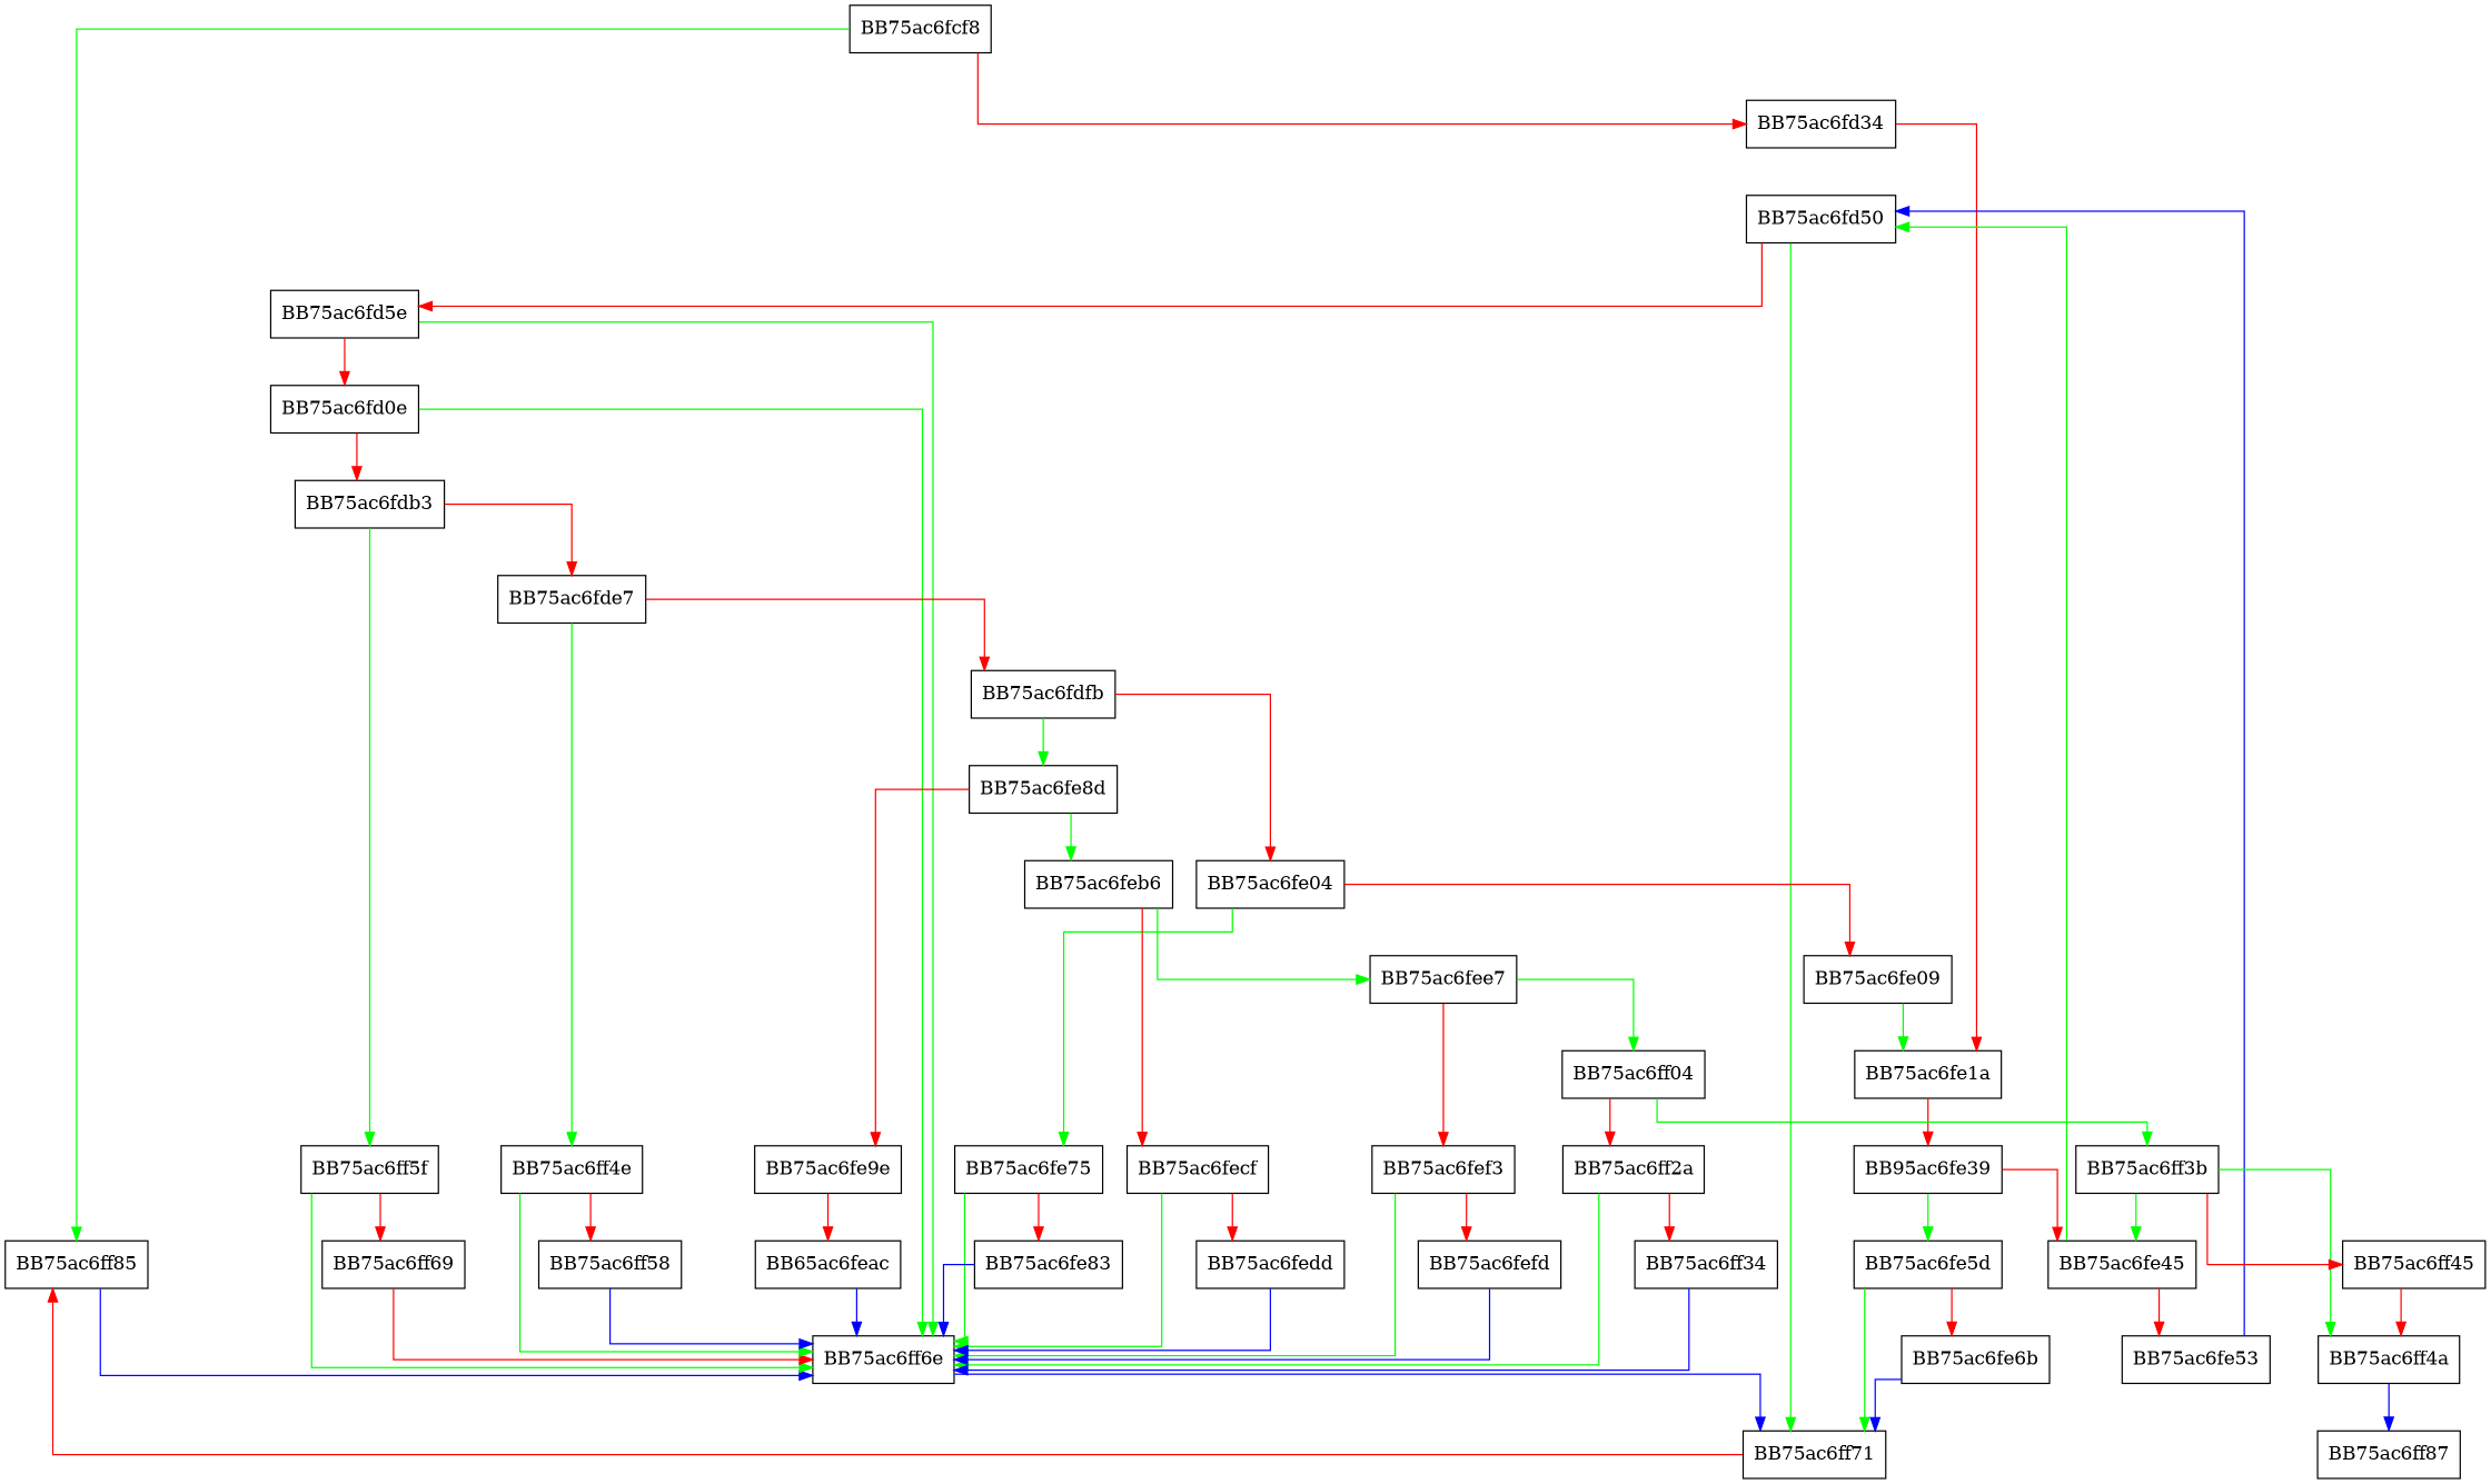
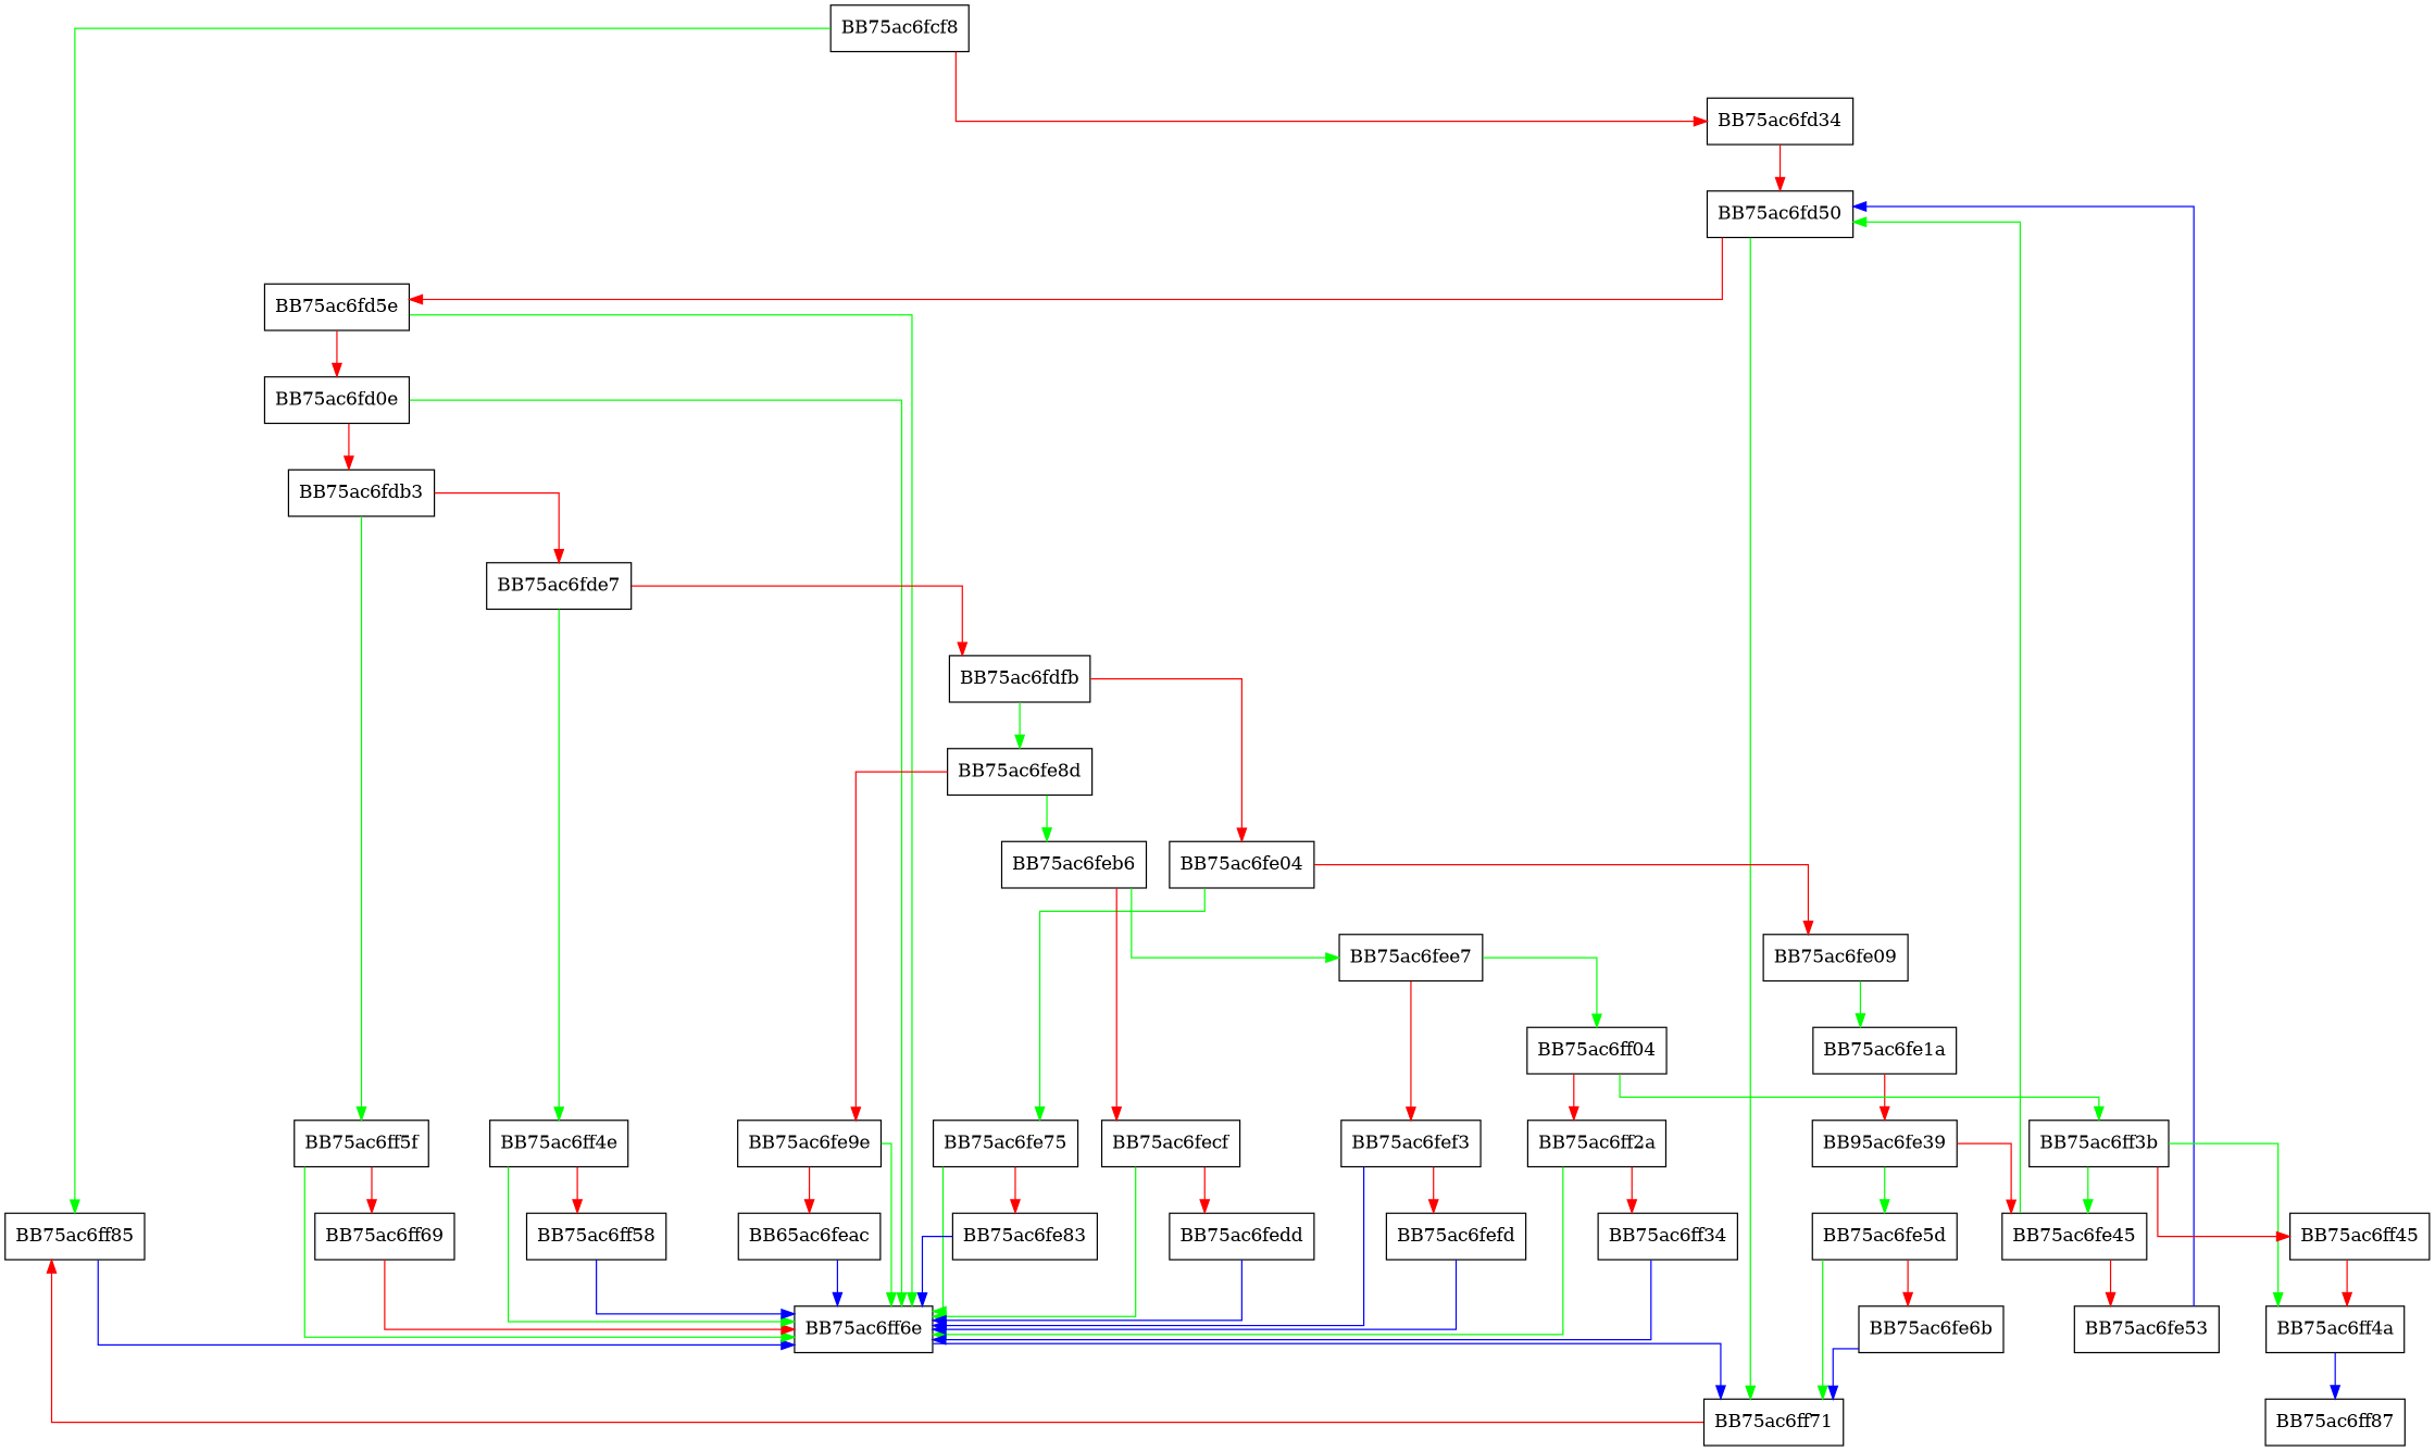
  digraph {
    splines=ortho
    node [shape=box]
    edge [color=red]
    BB75ac6fcf8
    BB75ac6ff85
    BB75ac6fd34
    BB75ac6ff6e
    BB75ac6fd50
    BB75ac6ff71
    BB75ac6fd5e
    n8 [label=BB75ac6fd0e]
    BB75ac6fdb3
    BB75ac6ff5f
    BB75ac6fde7
    BB75ac6ff69
    BB75ac6ff4e
    BB75ac6fdfb
    BB75ac6ff58
    BB75ac6fe8d
    BB75ac6fe04
    BB75ac6feb6
    BB75ac6fe9e
    BB75ac6fe75
    BB75ac6fe09
    BB75ac6fee7
    BB75ac6fecf
    n24 [label=BB65ac6feac]
    BB75ac6fe83
    BB75ac6fe1a
    n27 [label=BB95ac6fe39]
    BB75ac6fe45
    BB75ac6fe53
    BB75ac6fe5d
    BB75ac6fe6b
    BB75ac6ff04
    BB75ac6fef3
    BB75ac6fedd
    BB75ac6ff3b
    BB75ac6ff2a
    BB75ac6fefd
    BB75ac6ff4a
    BB75ac6ff45
    BB75ac6ff34
    BB75ac6ff87
    BB75ac6fcf8 -> BB75ac6ff85 [color=green]
    BB75ac6fcf8 -> BB75ac6fd34
    BB75ac6ff85 -> BB75ac6ff6e [color=blue]
-   BB75ac6fd34 -> BB75ac6fe1a
+   BB75ac6fd34 -> BB75ac6fd50
    BB75ac6ff6e -> BB75ac6ff71 [color=blue]
    BB75ac6fd50 -> BB75ac6ff71 [color=green]
    BB75ac6fd50 -> BB75ac6fd5e
    BB75ac6ff71 -> BB75ac6ff85
    BB75ac6fd5e -> BB75ac6ff6e [color=green]
    BB75ac6fd5e -> n8
    n8 -> BB75ac6ff6e [color=green]
    n8 -> BB75ac6fdb3
    BB75ac6fdb3 -> BB75ac6ff5f [color=green]
    BB75ac6fdb3 -> BB75ac6fde7
    BB75ac6ff5f -> BB75ac6ff6e [color=green]
    BB75ac6ff5f -> BB75ac6ff69
    BB75ac6fde7 -> BB75ac6ff4e [color=green]
    BB75ac6fde7 -> BB75ac6fdfb
    BB75ac6ff69 -> BB75ac6ff6e
    BB75ac6ff4e -> BB75ac6ff6e [color=green]
    BB75ac6ff4e -> BB75ac6ff58
    BB75ac6fdfb -> BB75ac6fe8d [color=green]
    BB75ac6fdfb -> BB75ac6fe04
    BB75ac6ff58 -> BB75ac6ff6e [color=blue]
    BB75ac6fe8d -> BB75ac6feb6 [color=green]
    BB75ac6fe8d -> BB75ac6fe9e
    BB75ac6fe04 -> BB75ac6fe75 [color=green]
    BB75ac6fe04 -> BB75ac6fe09
    BB75ac6feb6 -> BB75ac6fee7 [color=green]
    BB75ac6feb6 -> BB75ac6fecf
+   BB75ac6fe9e -> BB75ac6ff6e [color=green]
    BB75ac6fe9e -> n24
    BB75ac6fe75 -> BB75ac6ff6e [color=green]
    BB75ac6fe75 -> BB75ac6fe83
    BB75ac6fe09 -> BB75ac6fe1a [color=green]
    BB75ac6fee7 -> BB75ac6ff04 [color=green]
    BB75ac6fee7 -> BB75ac6fef3
    BB75ac6fecf -> BB75ac6ff6e [color=green]
    BB75ac6fecf -> BB75ac6fedd
    n24 -> BB75ac6ff6e [color=blue]
    BB75ac6fe83 -> BB75ac6ff6e [color=blue]
    BB75ac6fe1a -> n27
    n27 -> BB75ac6fe45
    n27 -> BB75ac6fe5d [color=green]
    BB75ac6fe45 -> BB75ac6fd50 [color=green]
    BB75ac6fe45 -> BB75ac6fe53
    BB75ac6fe53 -> BB75ac6fd50 [color=blue]
    BB75ac6fe5d -> BB75ac6ff71 [color=green]
    BB75ac6fe5d -> BB75ac6fe6b
    BB75ac6fe6b -> BB75ac6ff71 [color=blue]
    BB75ac6ff04 -> BB75ac6ff3b [color=green]
    BB75ac6ff04 -> BB75ac6ff2a
-   BB75ac6fef3 -> BB75ac6ff6e [color=green]
+   BB75ac6fef3 -> BB75ac6ff6e [color=blue]
    BB75ac6fef3 -> BB75ac6fefd
    BB75ac6fedd -> BB75ac6ff6e [color=blue]
    BB75ac6ff3b -> BB75ac6fe45 [color=green]
    BB75ac6ff3b -> BB75ac6ff4a [color=green]
    BB75ac6ff3b -> BB75ac6ff45
    BB75ac6ff2a -> BB75ac6ff6e [color=green]
    BB75ac6ff2a -> BB75ac6ff34
    BB75ac6fefd -> BB75ac6ff6e [color=blue]
    BB75ac6ff4a -> BB75ac6ff87 [color=blue]
    BB75ac6ff45 -> BB75ac6ff4a
    BB75ac6ff34 -> BB75ac6ff6e [color=blue]
  }
